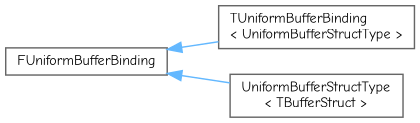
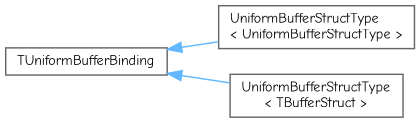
  digraph {
    fontname="Comic Neue"
    rankdir=LR
    node [color=grey40 fillcolor=white fontname="Comic Neue" fontsize=10 shape=box style=filled]
    edge [color=steelblue1 dir=back fontname="Comic Neue" fontsize=10 labelfontname=Helvetica labelfontsize=10 style=solid]
-   n1 [height=0.2 label=FUniformBufferBinding width=0.4]
-   n2 [height=0.2 label="TUniformBufferBinding\l\< UniformBufferStructType \>" width=0.4]
+   n1 [height=0.2 label=TUniformBufferBinding width=0.4]
+   n2 [height=0.2 label="UniformBufferStructType\l\< UniformBufferStructType \>" width=0.4]
    n3 [height=0.2 label="UniformBufferStructType\l\< TBufferStruct \>" width=0.4]
    n1 -> n2
    n1 -> n3
  }
